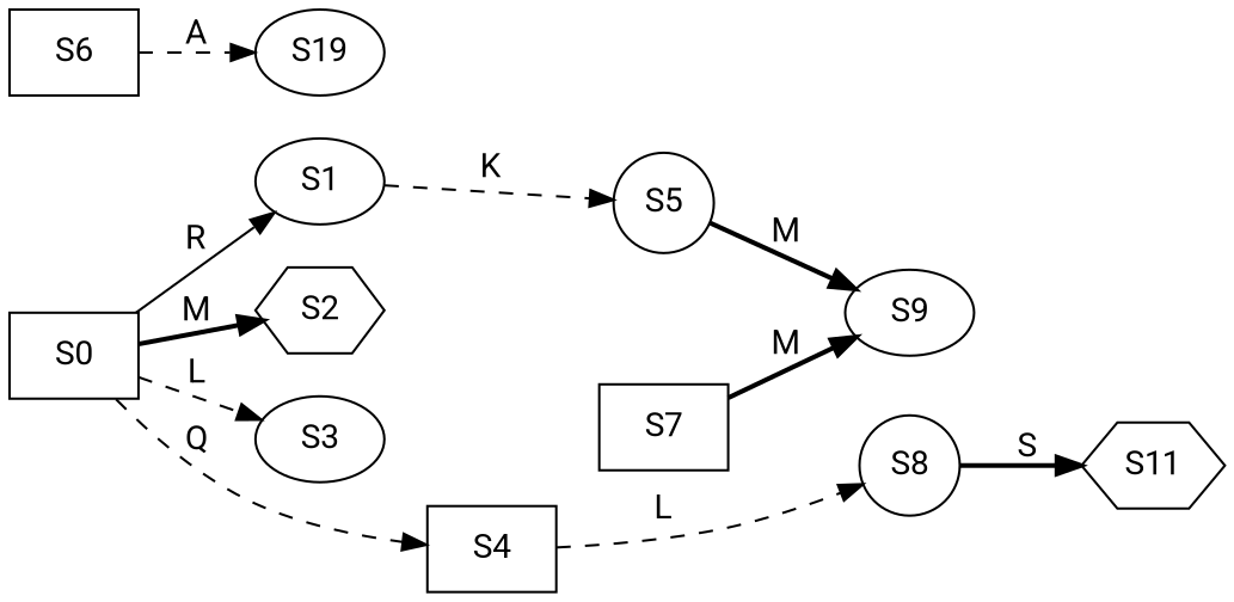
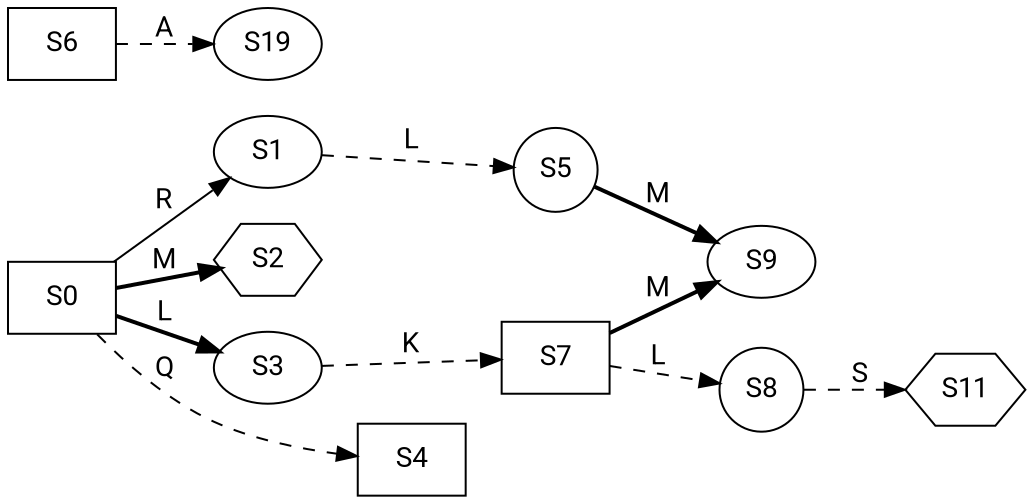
  strict digraph {
    fontname=Roboto
    rankdir=LR
    node [fontname=Roboto shape=ellipse]
    edge [fontname=Roboto style=dashed]
    S1
    S0 [shape=box]
    S2 [shape=hexagon]
    S3
    S4 [shape=box]
    S5 [shape=circle]
    S7 [shape=box]
    S8 [shape=circle]
    S9
    n10 [label=S19]
    S6 [shape=box]
    S11 [shape=hexagon]
-   S1 -> S5 [label=K]
+   S1 -> S5 [label=L]
    S0 -> S1 [label=R style=solid]
    S0 -> S2 [label=M style=bold]
-   S0 -> S3 [label=L]
+   S0 -> S3 [label=L style=bold]
    S0 -> S4 [label=Q]
-   S4 -> S8 [label=L]
+   S3 -> S7 [label=K]
+   S7 -> S8 [label=L]
    S5 -> S9 [label=M style=bold]
    S7 -> S9 [label=M style=bold]
-   S8 -> S11 [label=S style=bold]
+   S8 -> S11 [label=S]
    S6 -> n10 [label=A]
  }
